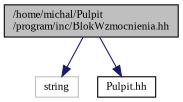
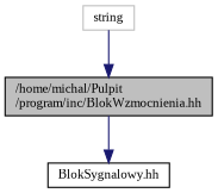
  digraph {
    fontname="Liberation Serif"
    node [color=black fillcolor=white fontname="Liberation Serif" fontsize=10 shape=record style=filled]
    edge [color=midnightblue fontname="Liberation Serif" fontsize=10 labelfontname=Helvetica labelfontsize=10 style=solid]
    n1 [fillcolor=grey75 fontcolor=black height=0.2 label="/home/michal/Pulpit\l/program/inc/BlokWzmocnienia.hh" width=0.4]
    n2 [color=grey75 height=0.2 label=string width=0.4]
-   n3 [height=0.2 label="Pulpit.hh" width=0.4]
-   n1 -> n2
+   n3 [height=0.2 label="BlokSygnalowy.hh" width=0.4]
+   n2 -> n1
    n1 -> n3
  }
